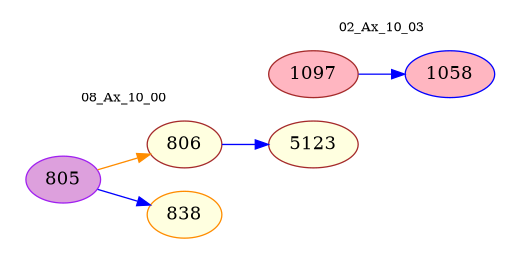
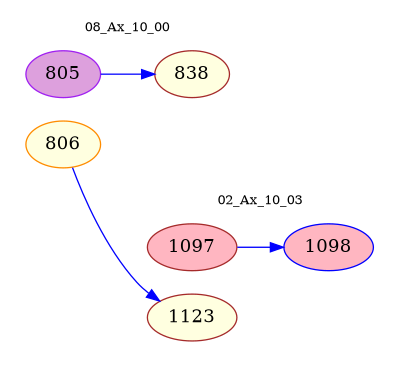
  digraph {
    rankdir=LR
    node [color=darkorange fillcolor=lightyellow style=filled]
    edge [color=blue]
    n1 [color=purple fillcolor=plum label=805]
-   n2 [label=838]
-   n3 [color=brown label=806]
+   n2 [color=brown label=838]
+   n3 [label=806]
    n4 [color=brown fillcolor=lightpink label=1097]
-   n5 [color=blue fillcolor=lightpink label=1058]
-   n6 [color=brown label=5123]
+   n5 [color=blue fillcolor=lightpink label=1098]
+   n6 [color=brown label=1123]
    subgraph cluster_1 {
      color=white
      fontsize=10
      label="08_Ax_10_00"
      n1
      n2
      n3
    }
    subgraph cluster_2 {
      color=white
      fontsize=10
      label="02_Ax_10_03"
      n4
      n5
      n6
    }
    n1 -> n2
-   n1 -> n3 [color=darkorange]
    n3 -> n6
    n4 -> n5
  }
